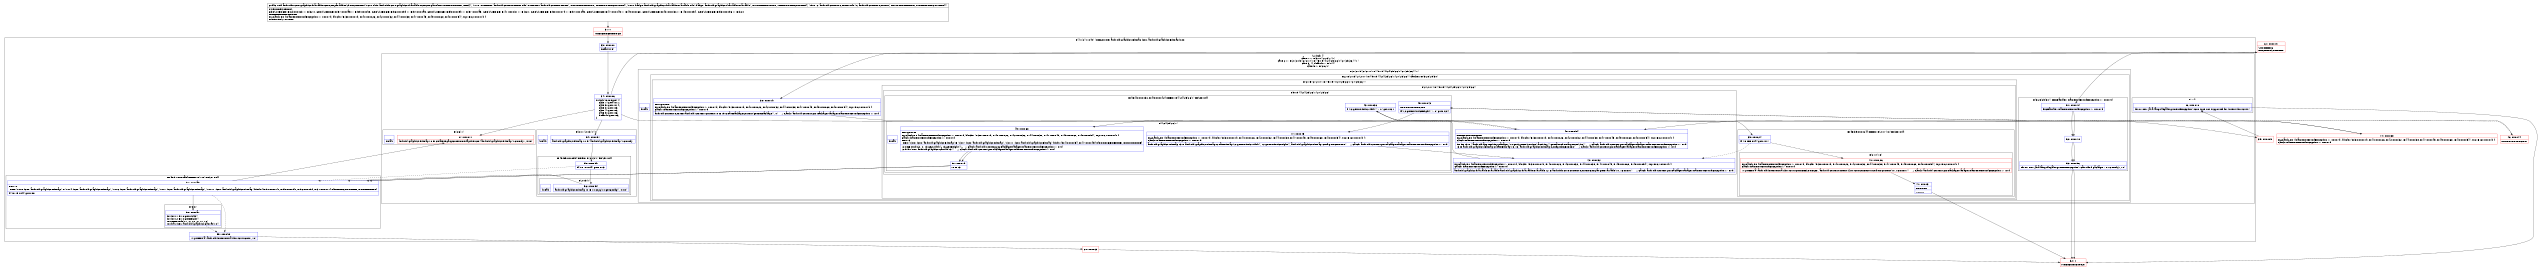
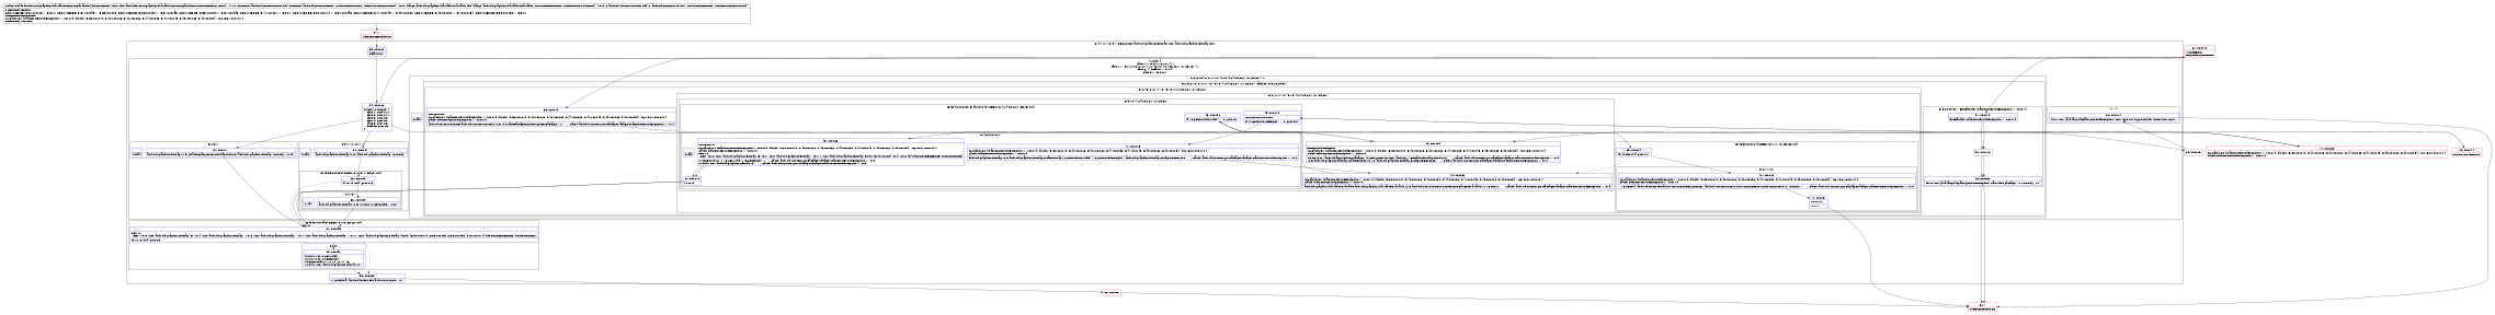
  digraph {
    node [color=blue shape=record]
    n1 [label="{56\:\ 0x009d|android.graphics.Bitmap r0 = r0.copy(r0.getConfig(), true)\l}"]
    n2 [label="{|break\l}"]
    n3 [label="{55\:\ 0x009b|if (r8 != null) goto L13\l}"]
    n4 [label="{54\:\ 0x0097|android.graphics.Bitmap r0 = (android.graphics.Bitmap) r6.mObj1\l}"]
    n5 [label="{|break\l}"]
-   n6 [color=red label="{40\:\ 0x0026|TryCatch #0 \{NameNotFoundException \-\> 0x007d, blocks: (B:38:0x001b, B:40:0x0026, B:42:0x0032, B:44:0x003e, B:47:0x0045, B:49:0x0068, B:48:0x0054), top: B:61:0x001b \}\lCatch: NameNotFoundException \-\> 0x007d\l|r7.putExtra(\"android.intent.extra.shortcut.ICON_RESOURCE\", android.content.Intent.ShortcutIconResource.fromContext(r0, r6.mInt1))     \/\/ Catch: android.content.pm.PackageManager.NameNotFoundException \-\> L7d\l}"]
+   n6 [label="{40\:\ 0x0026|TryCatch #0 \{NameNotFoundException \-\> 0x007d, blocks: (B:38:0x001b, B:40:0x0026, B:42:0x0032, B:44:0x003e, B:47:0x0045, B:49:0x0068, B:48:0x0054), top: B:61:0x001b \}\lCatch: NameNotFoundException \-\> 0x007d\l|r7.putExtra(\"android.intent.extra.shortcut.ICON_RESOURCE\", android.content.Intent.ShortcutIconResource.fromContext(r0, r6.mInt1))     \/\/ Catch: android.content.pm.PackageManager.NameNotFoundException \-\> L7d\l}"]
    n7 [label="{41\:\ 0x0031|RETURN\l|return\l}"]
    n8 [label="{39\:\ 0x0024|if (r8 == null) goto L17\l}"]
    n9 [label="{47\:\ 0x0045|TryCatch #0 \{NameNotFoundException \-\> 0x007d, blocks: (B:38:0x001b, B:40:0x0026, B:42:0x0032, B:44:0x003e, B:47:0x0045, B:49:0x0068, B:48:0x0054), top: B:61:0x001b \}\lCatch: NameNotFoundException \-\> 0x007d\l|android.graphics.Bitmap r3 = android.graphics.Bitmap.createBitmap(r2.getIntrinsicWidth(), r2.getIntrinsicHeight(), android.graphics.Bitmap.Config.ARGB_8888)     \/\/ Catch: android.content.pm.PackageManager.NameNotFoundException \-\> L7d\l}"]
    n10 [label="{49\:\ 0x0068|TRY_LEAVE\lTryCatch #0 \{NameNotFoundException \-\> 0x007d, blocks: (B:38:0x001b, B:40:0x0026, B:42:0x0032, B:44:0x003e, B:47:0x0045, B:49:0x0068, B:48:0x0054), top: B:61:0x001b \}\lCatch: NameNotFoundException \-\> 0x007d\lPHI: r3 \l  PHI: (r3v8 'icon' android.graphics.Bitmap) = (r3v7 'icon' android.graphics.Bitmap), (r3v11 'icon' android.graphics.Bitmap) binds: [B:48:0x0054, B:47:0x0045] A[DONT_GENERATE, DONT_INLINE]\l|r2.setBounds(0, 0, r3.getWidth(), r3.getHeight())     \/\/ Catch: android.content.pm.PackageManager.NameNotFoundException \-\> L7d\lr2.draw(new android.graphics.Canvas(r3))     \/\/ Catch: android.content.pm.PackageManager.NameNotFoundException \-\> L7d\l}"]
    n11 [label="{50\:\ 0x007b|r0 = r3\l}"]
    n12 [label="{|break\l}"]
    n13 [label="{43\:\ 0x003c|if (r2.getIntrinsicWidth() \> 0) goto L21\l}"]
    n14 [label="{45\:\ 0x0042|ADDED_TO_REGION\l|if (r2.getIntrinsicHeight() \> 0) goto L24\l}"]
    n15 [label="{42\:\ 0x0032|TryCatch #0 \{NameNotFoundException \-\> 0x007d, blocks: (B:38:0x001b, B:40:0x0026, B:42:0x0032, B:44:0x003e, B:47:0x0045, B:49:0x0068, B:48:0x0054), top: B:61:0x001b \}\lCatch: NameNotFoundException \-\> 0x007d\l|android.graphics.drawable.Drawable android.graphics.drawable.Drawable r2 = androidx.core.content.ContextCompat.getDrawable(r0, r6.mInt1)     \/\/ Catch: android.content.pm.PackageManager.NameNotFoundException \-\> L7d\l}"]
    n16 [label="{48\:\ 0x0054|ADDED_TO_REGION\lTryCatch #0 \{NameNotFoundException \-\> 0x007d, blocks: (B:38:0x001b, B:40:0x0026, B:42:0x0032, B:44:0x003e, B:47:0x0045, B:49:0x0068, B:48:0x0054), top: B:61:0x001b \}\lCatch: NameNotFoundException \-\> 0x007d\l|int int r3 = ((android.app.ActivityManager) r0.getSystemService(\"activity\")).getLauncherLargeIconSize()     \/\/ Catch: android.content.pm.PackageManager.NameNotFoundException \-\> L7d\lr3 = android.graphics.Bitmap.createBitmap(r3, r3, android.graphics.Bitmap.Config.ARGB_8888)     \/\/ Catch: android.content.pm.PackageManager.NameNotFoundException \-\> L7d\l}"]
    n17 [label="{38\:\ 0x001b|TRY_ENTER\lTryCatch #0 \{NameNotFoundException \-\> 0x007d, blocks: (B:38:0x001b, B:40:0x0026, B:42:0x0032, B:44:0x003e, B:47:0x0045, B:49:0x0068, B:48:0x0054), top: B:61:0x001b \}\lCatch: NameNotFoundException \-\> 0x007d\l|android.content.Context android.content.Context r0 = r9.createPackageContext(getResPackage(), 0)     \/\/ Catch: android.content.pm.PackageManager.NameNotFoundException \-\> L7d\l}"]
    n18 [label="{51\:\ 0x007d|ExcHandler: NameNotFoundException \-\> 0x007d\l}"]
    n19 [label="{52\:\ 0x007e}"]
    n20 [label="{53\:\ 0x0096|throw new java.lang.IllegalArgumentException(\"Can't find package \" + r6.mObj1, r0)\l}"]
    n21 [label="{|break\l}"]
    n22 [label="{36\:\ 0x0010|throw new java.lang.IllegalArgumentException(\"Icon type not supported for intent shortcuts\")\l}"]
-   n23 [color=red label="{37\:\ 0x0011|android.graphics.Bitmap r0 = createLegacyIconFromAdaptiveIcon((android.graphics.Bitmap) r6.mObj1, true)\l}"]
+   n23 [label="{37\:\ 0x0011|android.graphics.Bitmap r0 = createLegacyIconFromAdaptiveIcon((android.graphics.Bitmap) r6.mObj1, true)\l}"]
    n24 [label="{|break\l}"]
    n25 [label="{34\:\ 0x0006|switch(r6.mType) \{\l    case 1: goto L11;\l    case 5: goto L14;\l    case 3: goto L3;\l    case 4: goto L3;\l    case 5: goto L6;\l    default: goto L3;\l\}\l}"]
    n26 [label="{58\:\ 0x00a7|int int r1 = r0.getWidth()\lint int r2 = r0.getHeight()\lr8.setBounds(r1 \/ 2, r2 \/ 2, r1, r2)\lr8.draw(new android.graphics.Canvas(r0))\l}"]
    n27 [label="{57\:\ 0x00a5|PHI: r0 \l  PHI: (r0v8 'icon' android.graphics.Bitmap) = (r0v4 'icon' android.graphics.Bitmap), (r0v6 'icon' android.graphics.Bitmap), (r0v7 'icon' android.graphics.Bitmap), (r0v11 'icon' android.graphics.Bitmap) binds: [B:50:0x007b, B:55:0x009b, B:56:0x009d, B:37:0x0011] A[DONT_GENERATE, DONT_INLINE]\l|if (r8 != null) goto L8\l}"]
    n28 [label="{33\:\ 0x0000|default(r9)\l}"]
    n29 [label="{59\:\ 0x00be|r7.putExtra(\"android.intent.extra.shortcut.ICON\", r0)\l}"]
    n30 [color=red label="{32\:\ ?|MTH_EXIT_BLOCK\l}"]
    n31 [color=red label="{44\:\ 0x003e|TryCatch #0 \{NameNotFoundException \-\> 0x007d, blocks: (B:38:0x001b, B:40:0x0026, B:42:0x0032, B:44:0x003e, B:47:0x0045, B:49:0x0068, B:48:0x0054), top: B:61:0x001b \}\lCatch: NameNotFoundException \-\> 0x007d\l}"]
    n32 [color=red label="{46\:\ 0x0044|ADDED_TO_REGION\l}"]
    n33 [color=red label="{35\:\ 0x0009}"]
    n34 [color=red label="{61\:\ 0x001b|SYNTHETIC\lEXC_TOP_SPLITTER\l}"]
    n35 [color=red label="{60\:\ 0x00c3}"]
    n36 [color=red label="{31\:\ ?|MTH_ENTER_BLOCK\l}"]
    n37 [label="{public void androidx.core.graphics.drawable.IconCompat.addToShortcutIntent((r6v0 'this' androidx.core.graphics.drawable.IconCompat A[IMMUTABLE_TYPE, THIS]), (r7v0 'outIntent' android.content.Intent A[D('outIntent' android.content.Intent), IMMUTABLE_TYPE, METHOD_ARGUMENT]), (r8v0 'badge' android.graphics.drawable.Drawable A[D('badge' android.graphics.drawable.Drawable), IMMUTABLE_TYPE, METHOD_ARGUMENT]), (r9v0 'c' android.content.Context A[D('c' android.content.Context), IMMUTABLE_TYPE, METHOD_ARGUMENT]))  | USE_LINES_HINTS\lCROSS_EDGE: B:60:0x00c3 \-\> B:32:?, CROSS_EDGE: B:57:0x00a5 \-\> B:59:0x00be, CROSS_EDGE: B:56:0x009d \-\> B:57:0x00a5, CROSS_EDGE: B:55:0x009b \-\> B:57:0x00a5, CROSS_EDGE: B:41:0x0031 \-\> B:32:?, CROSS_EDGE: B:50:0x007b \-\> B:57:0x00a5, CROSS_EDGE: B:47:0x0045 \-\> B:49:0x0068, CROSS_EDGE: B:43:0x003c \-\> B:48:0x0054, CROSS_EDGE: B:53:0x0096 \-\> B:32:?\lINLINE_NOT_NEEDED\lTryCatch #0 \{NameNotFoundException \-\> 0x007d, blocks: (B:38:0x001b, B:40:0x0026, B:42:0x0032, B:44:0x003e, B:47:0x0045, B:49:0x0068, B:48:0x0054), top: B:61:0x001b \}\lTYPE_VARS: EMPTY\l}" color=""]
    subgraph cluster_1 {
      label="R(4:1|2|(1:8)|9) | DECL_VAR: android.graphics.Bitmap icon, android.graphics.Bitmap icon\l"
      n28
      n29
      subgraph cluster_2 {
        label="Switch: 4\n case 1 -> R(3:11|(2:13|1)|1)\n case 2 -> R(2:(2:15|(2:(2:17|18)|(5:19|(4:24|25|26|1)|27|25|26)))|1)\n case 3, 4, default -> R(1:4)\n case 5 -> R(2:6|1)"
        n25
        subgraph cluster_3 {
          label="R(3:11|(2:13|1)|1)"
          n4
          n5
          subgraph cluster_4 {
            label="IF [B:55:0x009b] THEN: R(2:13|1) ELSE: null"
            n3
            subgraph cluster_5 {
              label="R(2:13|1)"
              n1
              n2
            }
          }
        }
        subgraph cluster_6 {
          label="R(2:(2:15|(2:(2:17|18)|(5:19|(4:24|25|26|1)|27|25|26)))|1)"
          n21
          subgraph cluster_7 {
            label="Try: R(2:15|(2:(2:17|18)|(5:19|(4:24|25|26|1)|27|25|26))) catches: R(3:28|29|30)"
            subgraph cluster_8 {
              label="R(2:15|(2:(2:17|18)|(5:19|(4:24|25|26|1)|27|25|26)))"
              n17
              subgraph cluster_9 {
                label="R(2:(2:17|18)|(5:19|(4:24|25|26|1)|27|25|26))"
                subgraph cluster_10 {
                  label="IF [B:39:0x0024] THEN: R(2:17|18) ELSE: null"
                  n8
                  subgraph cluster_11 {
                    label="R(2:17|18)"
                    n6
                    n7
                  }
                }
                subgraph cluster_12 {
                  label="R(5:19|(4:24|25|26|1)|27|25|26)"
                  n15
                  n16
                  subgraph cluster_13 {
                    label="IF [B:43:0x003c, B:45:0x0042] THEN: R(4:24|25|26|1) ELSE: null"
                    n13
                    n14
                    subgraph cluster_14 {
                      label="R(4:24|25|26|1)"
                      n9
                      n10
                      n11
                      n12
                    }
                  }
                }
              }
            }
            subgraph cluster_15 {
              label="R(3:28|29|30) | ExcHandler: NameNotFoundException \-\> 0x007d\l"
              n18
              n19
              n20
            }
          }
        }
        subgraph cluster_16 {
          label="R(1:4)"
          n22
        }
        subgraph cluster_17 {
          label="R(2:6|1)"
          n23
          n24
        }
      }
      subgraph cluster_18 {
        label="IF [B:57:0x00a5] THEN: R(1:8) ELSE: null"
        n27
        subgraph cluster_19 {
          label="R(8:8)"
          n26
        }
      }
    }
    subgraph cluster_20 {
      label="R(3:28|29|30) | ExcHandler: NameNotFoundException \-\> 0x007d\l"
    }
    n1 -> n27
    n3 -> n1
    n3 -> n27 [style=dashed]
    n4 -> n3
    n6 -> n7
    n7 -> n30
    n8 -> n6
    n8 -> n15 [style=dashed]
    n9 -> n15
    n10 -> n11
    n10 -> n11
    n11 -> n27
    n11 -> n27
    n13 -> n16 [style=dashed]
    n13 -> n31
    n14 -> n9
    n14 -> n32 [style=dashed]
    n15 -> n13
    n16 -> n10
    n17 -> n8
    n18 -> n19
    n18 -> n19
    n19 -> n20
    n19 -> n20
    n20 -> n30
    n20 -> n30
    n22 -> n30
-   n27 -> n23
+   n23 -> n27
    n25 -> n4
    n25 -> n23
    n25 -> n33
    n25 -> n34
    n26 -> n29 [style=dashed]
    n27 -> n26
    n27 -> n29 [style=dashed]
    n28 -> n25
    n29 -> n35
    n31 -> n14
    n32 -> n16
    n33 -> n22
    n34 -> n17
    n34 -> n18
    n35 -> n30
    n36 -> n28
    n37 -> n36
  }
